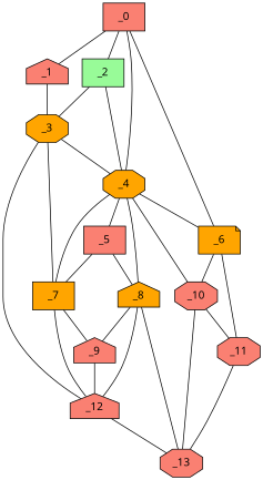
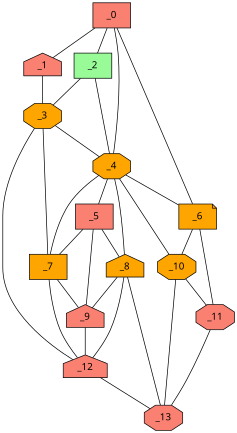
  graph {
    fontname="Noto Sans"
    node [fillcolor=salmon fontname="Noto Sans" shape=octagon style=filled]
    edge [fontname="Noto Sans" valence=2]
    _0 [shape=box x=28 y=9]
    _1 [shape=house x=49 y=5]
    _2 [fillcolor=palegreen shape=box x=58 y=14]
    _4 [fillcolor=orange x=81 y=36]
    _6 [fillcolor=orange shape=note x=88 y=92]
    _3 [fillcolor=orange x=74 y=6]
    _7 [fillcolor=orange shape=box x=90 y=26]
    _5 [shape=box x=86 y=35]
    _8 [fillcolor=orange shape=house x=91 y=45]
-   _10 [x=98 y=62]
+   _10 [fillcolor=orange x=98 y=62]
    _11 [x=102 y=86]
    _12 [shape=house x=103 y=41]
    _9 [shape=house x=95 y=34]
    _13 [x=105 y=52]
    _0 -- _1 [valence=1]
    _0 -- _2 [valence=1]
    _0 -- _4 [valence=1]
    _0 -- _6 [valence=1]
    _1 -- _3 [valence=1]
    _2 -- _4 [valence=1]
    _2 -- _3
    _4 -- _6
    _4 -- _7 [valence=1]
    _4 -- _5
    _4 -- _8 [valence=1]
    _4 -- _10
    _6 -- _10
    _6 -- _11 [valence=1]
    _3 -- _4
    _3 -- _7
    _3 -- _12 [valence=1]
    _7 -- _12
    _7 -- _9
    _5 -- _7
    _5 -- _8
+   _5 -- _9
    _8 -- _12
    _8 -- _9
    _8 -- _13 [valence=1]
    _10 -- _11
    _10 -- _13 [valence=1]
    _11 -- _13 [valence=1]
    _12 -- _13 [valence=1]
    _9 -- _12
  }
